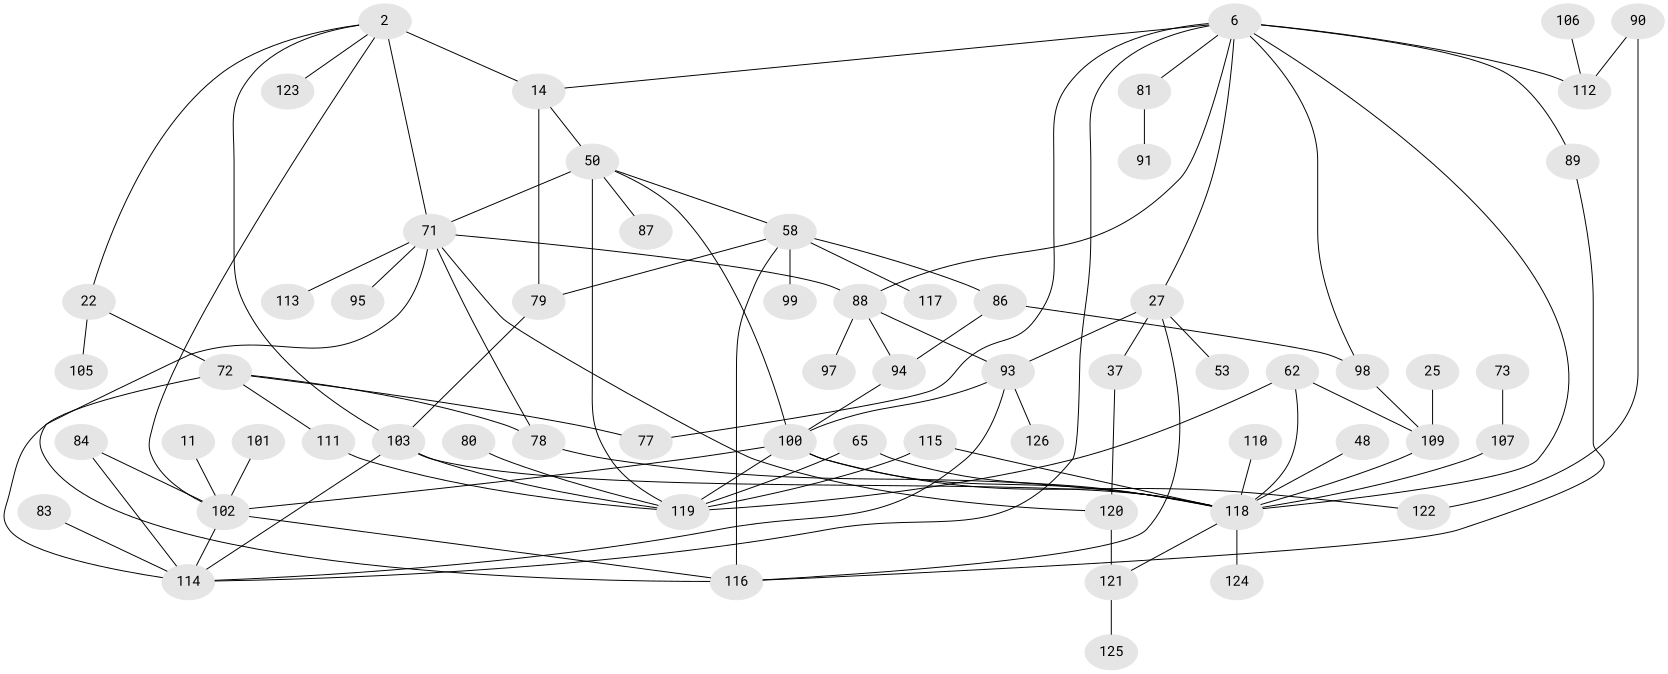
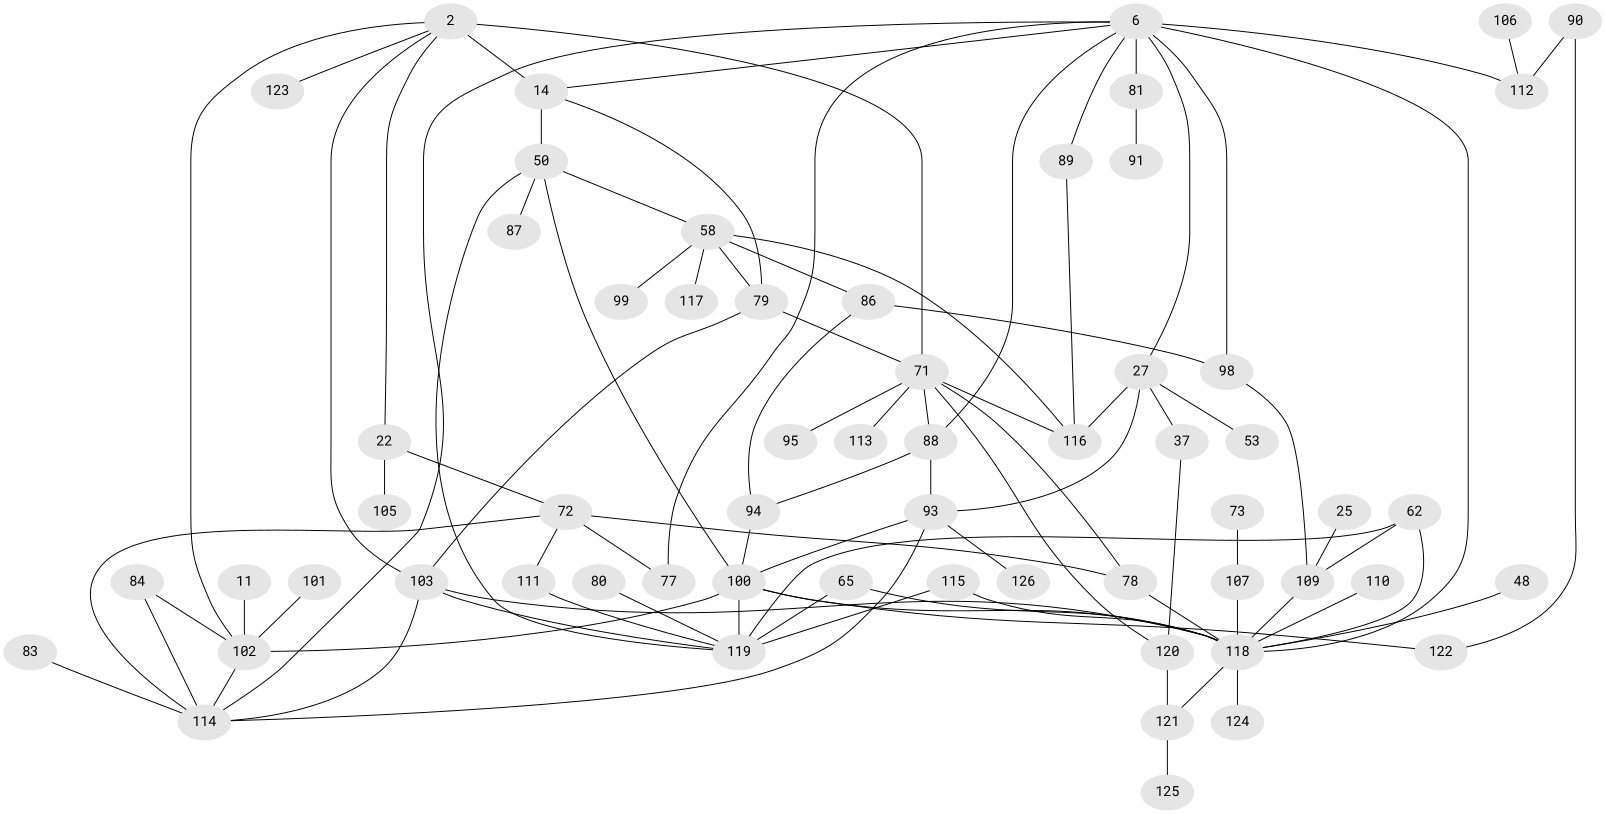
  graph {
    fontname="Roboto Mono"
    node [color=gray90 fontname="Roboto Mono" style=filled]
    edge [fontname="Roboto Mono"]
    2 [super="+1"]
    14 [super="+3"]
    22
    71 [super="+66"]
    102 [super="+64+92"]
    103 [super="+57+12"]
    123
    50 [super="+40+38"]
    79 [super="+74"]
    72 [super="+55+29"]
    105 [super="+68"]
    88 [super="+63"]
    116 [super="+41+82+51"]
    120 [super="+104"]
    78
    95
    113
    114 [super="+28"]
    118 [super="+70+56+96"]
    119 [super="+67+52"]
    6 [super="+4"]
    27 [super="+16"]
    77
    81 [super="+26+43"]
    89 [super="+34"]
    98
    112 [super="+85"]
    37
    53 [super="+42"]
    93
    91
    94
-   97
    109 [super="+13"]
    121
    124
    11
    100 [super="+30+69"]
    58
    87
    111
    25 [super="+19"]
    122
    48
    86 [super="+61"]
    99
    117
    62 [super="+44+17"]
    65
    107 [super="+46"]
    73
    80
    83
    84 [super="+75"]
    126
    90
    101
    106
    110
    115
    125
    2 -- 14 [weight=2]
    2 -- 22
    2 -- 71 [weight=2]
    2 -- 102
    2 -- 103
    2 -- 123
    14 -- 50
    14 -- 79
    22 -- 72
    22 -- 105 [weight=2]
    71 -- 88
    71 -- 116
    71 -- 120
    71 -- 78
    71 -- 95
    71 -- 113
-   102 -- 116
    102 -- 114
    103 -- 114
    103 -- 118 [weight=2]
    103 -- 119
-   50 -- 71 [weight=2]
+   79 -- 71 [weight=2]
    50 -- 119
    50 -- 100
    50 -- 58
    50 -- 87
    79 -- 103
    72 -- 78
    72 -- 114 [weight=2]
    72 -- 77
    72 -- 111
    88 -- 93
    88 -- 94
-   88 -- 97
    120 -- 121 [weight=2]
    78 -- 118
    118 -- 121
    118 -- 124
    6 -- 14
    6 -- 88
    6 -- 114
    6 -- 118
    6 -- 27
    6 -- 77
    6 -- 81
    6 -- 89
    6 -- 98
    6 -- 112 [weight=2]
    27 -- 116
    27 -- 37
    27 -- 53
    27 -- 93 [weight=2]
    81 -- 91
    89 -- 116
    98 -- 109
    37 -- 120
    93 -- 114
    93 -- 100
    93 -- 126
    94 -- 100
    109 -- 118
    121 -- 125
    11 -- 102
    100 -- 102 [weight=2]
    100 -- 118 [weight=2]
    100 -- 119
    100 -- 122
    58 -- 79
    58 -- 116
    58 -- 86 [weight=2]
    58 -- 99
    58 -- 117
    111 -- 119
    25 -- 109
    48 -- 118
    86 -- 98
    86 -- 94
    62 -- 118
    62 -- 119 [weight=2]
    62 -- 109 [weight=2]
    65 -- 118
    65 -- 119
    107 -- 118 [weight=3]
    73 -- 107
    80 -- 119
    83 -- 114
    84 -- 102
    84 -- 114
    90 -- 112
    90 -- 122
    101 -- 102
    106 -- 112
    110 -- 118
    115 -- 118
    115 -- 119
  }
